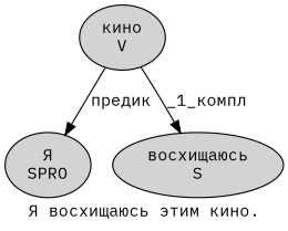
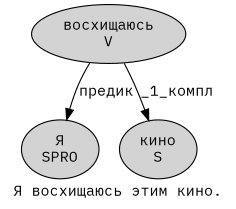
  digraph {
    fontname="IBM Plex Mono"
    label="Я восхищаюсь этим кино."
    node [fillcolor=lightgray fontname="IBM Plex Mono" penwidth=1 shape=ellipse style=filled]
    edge [fontname="IBM Plex Mono"]
    n1 [label="Я\nSPRO"]
-   n2 [label="кино\nV"]
-   n3 [label="восхищаюсь\nS"]
+   n2 [label="восхищаюсь\nV"]
+   n3 [label="кино\nS"]
    n2 -> n1 [label="предик"]
    n2 -> n3 [label="_1_компл"]
  }
